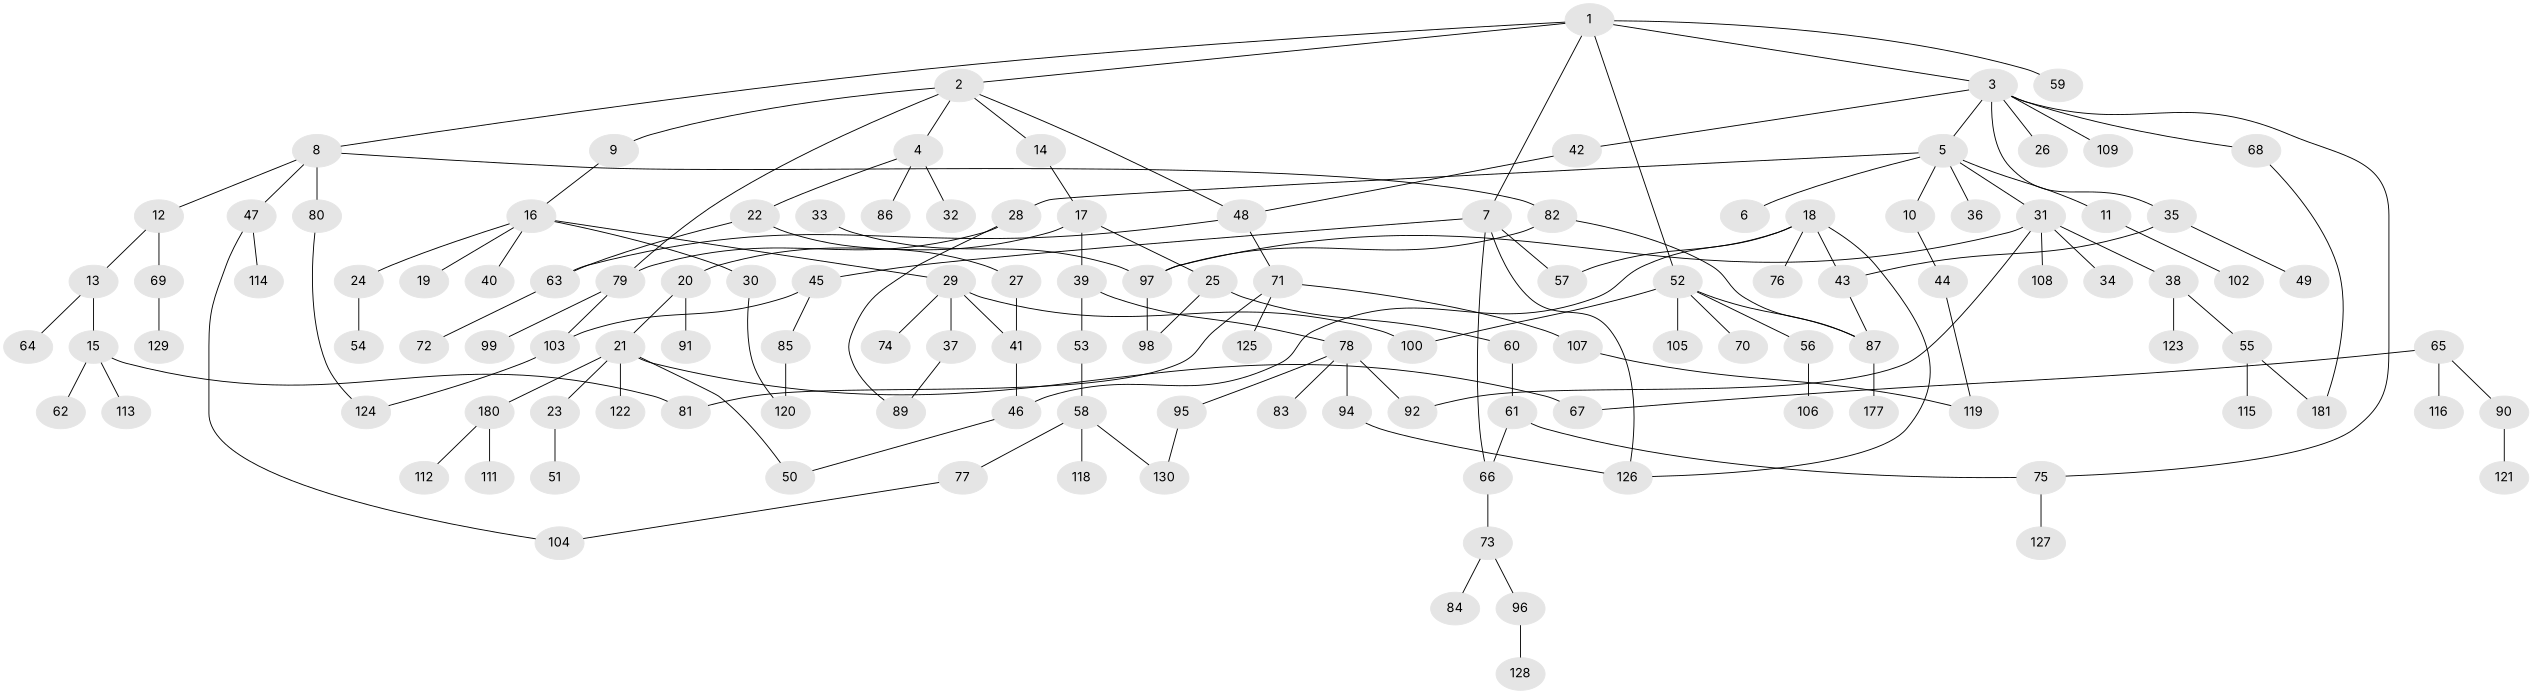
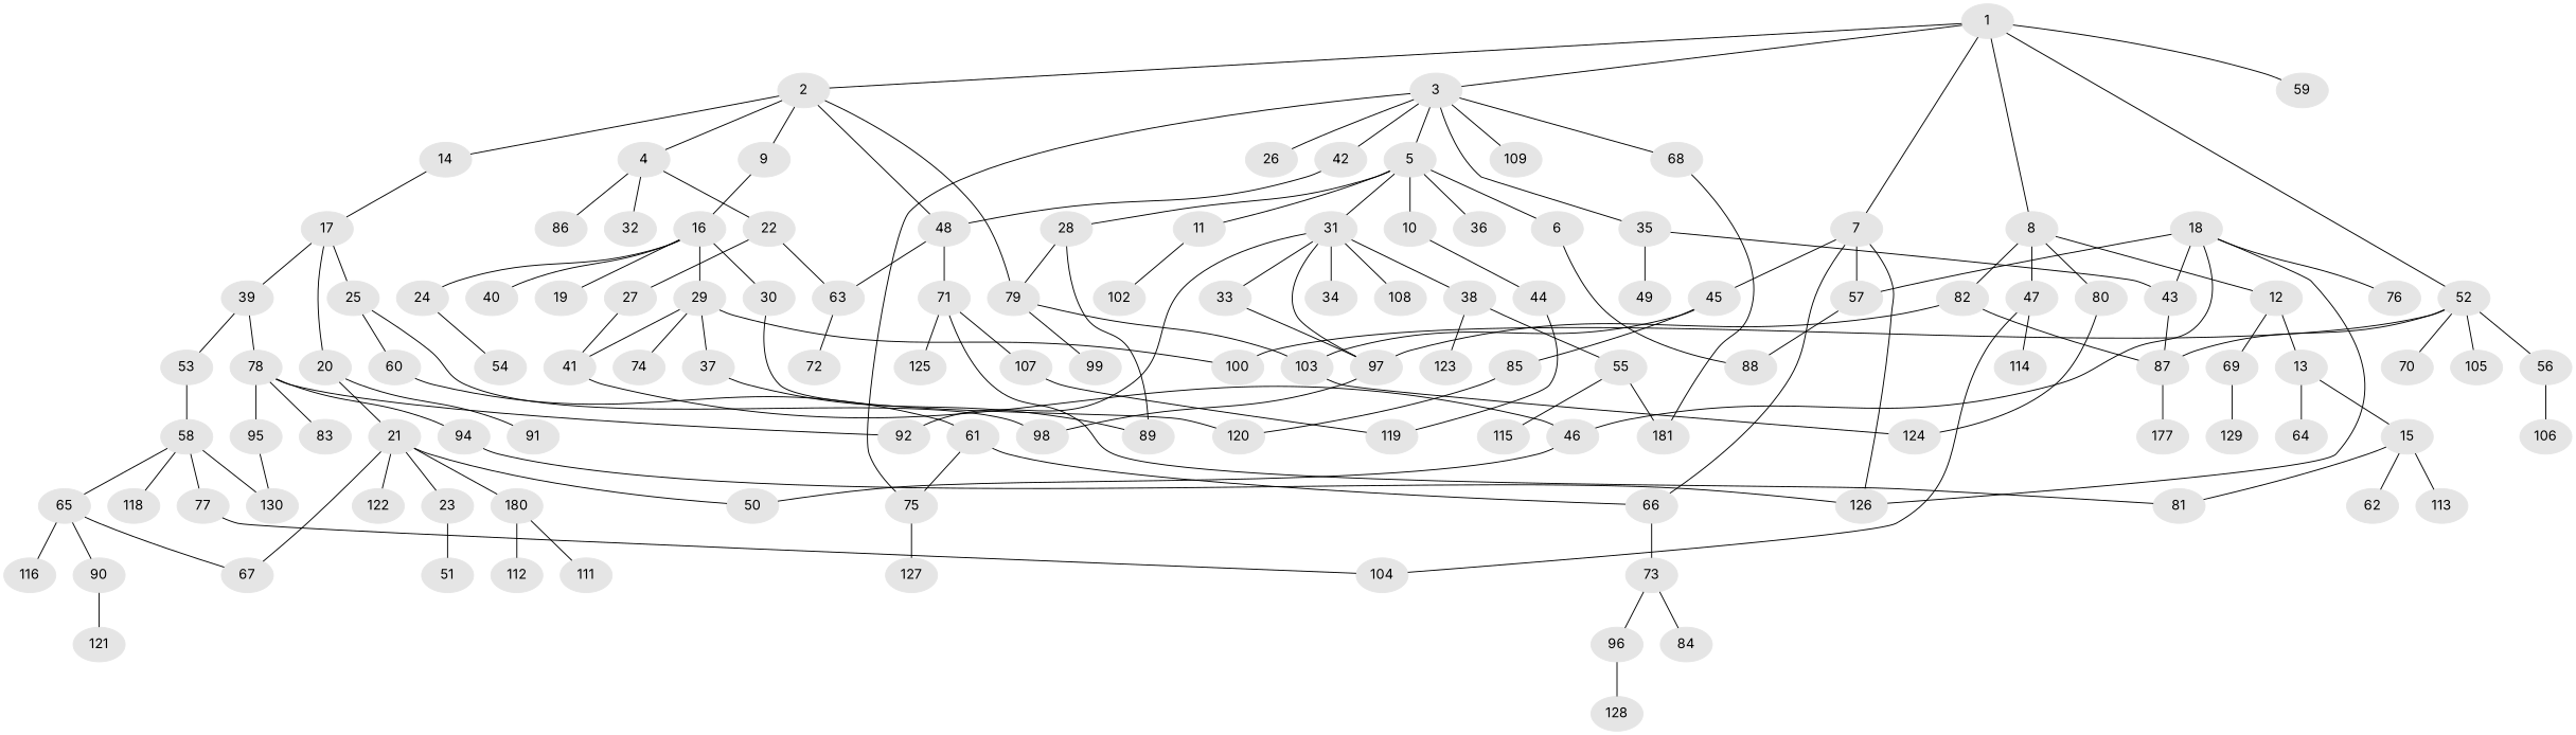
  graph {
    fontname=Inter
    node [color=gray90 fontname=Inter style=filled]
    edge [fontname=Inter]
    1
    2
    3
    7
    8
    52
    59
    4
    9
    14
    48
    79
    5
    26
    35
    42
    68
    75
    109
    45
    57
    66
    126
    12
    47
    80
    82
    100
    87
    56
    70
    105
    22
    32
    86
    16
    17
    63
    71
    103
    99
    6
    10
    11
    28
    31
    36
    43
    49
    n50 [label=181]
    127
    27
+   88
    44
    102
    89
    33
    34
    38
    92
    97
    108
    85
    73
    13
    69
    104
    114
    124
    19
    24
    29
    30
    40
    18
    46
    76
    119
    15
    64
    129
    62
    81
    113
    20
    25
    39
    54
    41
    37
    74
    120
    21
    91
    60
    98
    53
    78
    50
    23
    67
    n102 [label=180]
    122
    51
    111
    112
    72
    61
    55
    123
    115
    58
    83
    94
    95
    n116 [label=177]
    107
    125
    106
    65
    77
    118
    130
    90
    116
    121
    84
    96
    128
    1 -- 2
    1 -- 3
    1 -- 7
    1 -- 8
    1 -- 52
    1 -- 59
    2 -- 4
    2 -- 9
    2 -- 14
    2 -- 48
    2 -- 79
    3 -- 5
    3 -- 26
    3 -- 35
    3 -- 42
    3 -- 68
    3 -- 75
    3 -- 109
    7 -- 45
    7 -- 57
    7 -- 66
    7 -- 126
    8 -- 12
    8 -- 47
    8 -- 80
    8 -- 82
    52 -- 100
    52 -- 87
    52 -- 56
    52 -- 70
    52 -- 105
    4 -- 22
    4 -- 32
    4 -- 86
    9 -- 16
    14 -- 17
    48 -- 63
    48 -- 71
    79 -- 103
    79 -- 99
    5 -- 6
    5 -- 10
    5 -- 11
    5 -- 28
    5 -- 31
    5 -- 36
    35 -- 43
    35 -- 49
    42 -- 48
    68 -- n50
    75 -- 127
    45 -- 103
    45 -- 85
+   57 -- 88
    66 -- 73
    12 -- 13
    12 -- 69
    47 -- 104
    47 -- 114
    80 -- 124
    82 -- 87
    82 -- 97
    87 -- n116
    56 -- 106
    22 -- 63
    22 -- 27
    16 -- 19
    16 -- 24
    16 -- 29
    16 -- 30
    16 -- 40
    17 -- 20
    17 -- 25
    17 -- 39
    63 -- 72
    71 -- 81
    71 -- 107
    71 -- 125
    103 -- 124
+   6 -- 88
    10 -- 44
    11 -- 102
    28 -- 79
    28 -- 89
+   31 -- 33
    31 -- 34
    31 -- 38
    31 -- 92
    31 -- 97
    31 -- 108
    43 -- 87
    27 -- 41
    44 -- 119
    33 -- 97
    38 -- 55
    38 -- 123
    97 -- 98
    85 -- 120
    73 -- 84
    73 -- 96
    13 -- 15
    13 -- 64
    69 -- 129
    24 -- 54
    29 -- 100
    29 -- 41
    29 -- 37
    29 -- 74
    30 -- 120
    18 -- 57
    18 -- 126
    18 -- 43
    18 -- 46
    18 -- 76
    46 -- 50
    15 -- 62
    15 -- 81
    15 -- 113
    20 -- 21
    20 -- 91
    25 -- 60
    25 -- 98
    39 -- 53
    39 -- 78
    41 -- 46
    37 -- 89
    21 -- 50
    21 -- 23
    21 -- 67
    21 -- n102
    21 -- 122
    60 -- 61
    53 -- 58
    78 -- 92
    78 -- 83
    78 -- 94
    78 -- 95
    23 -- 51
    n102 -- 111
    n102 -- 112
    61 -- 75
    61 -- 66
    55 -- n50
    55 -- 115
+   58 -- 65
    58 -- 77
    58 -- 118
    58 -- 130
    94 -- 126
    95 -- 130
    107 -- 119
    65 -- 67
    65 -- 90
    65 -- 116
    77 -- 104
    90 -- 121
    96 -- 128
  }
